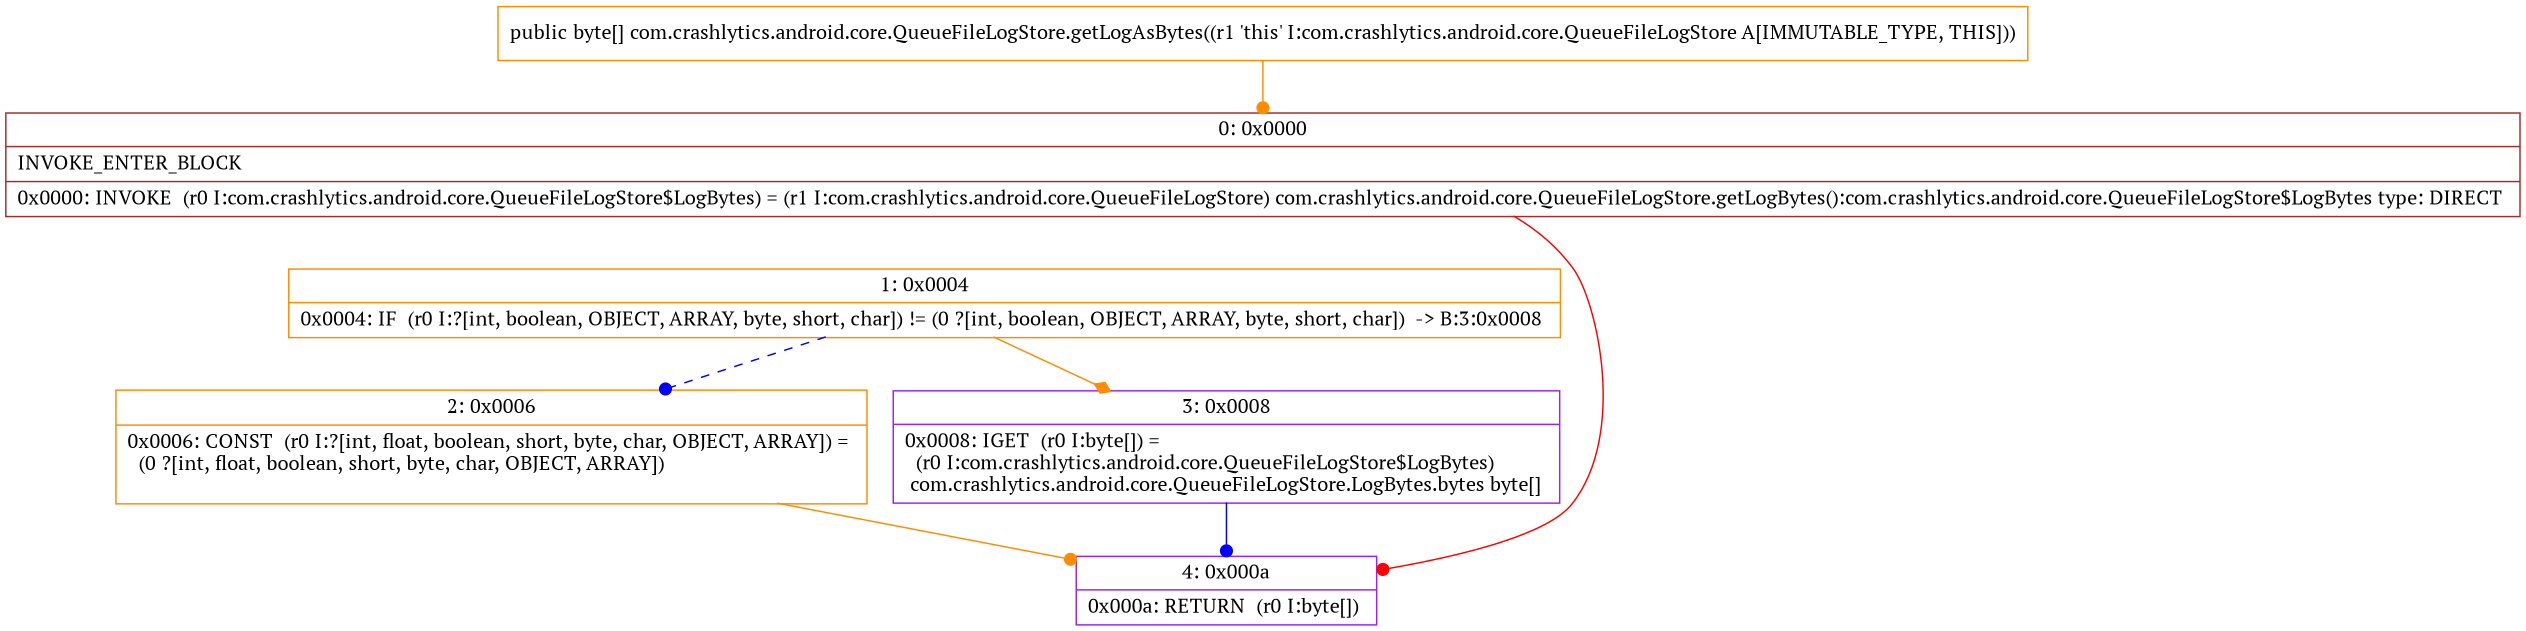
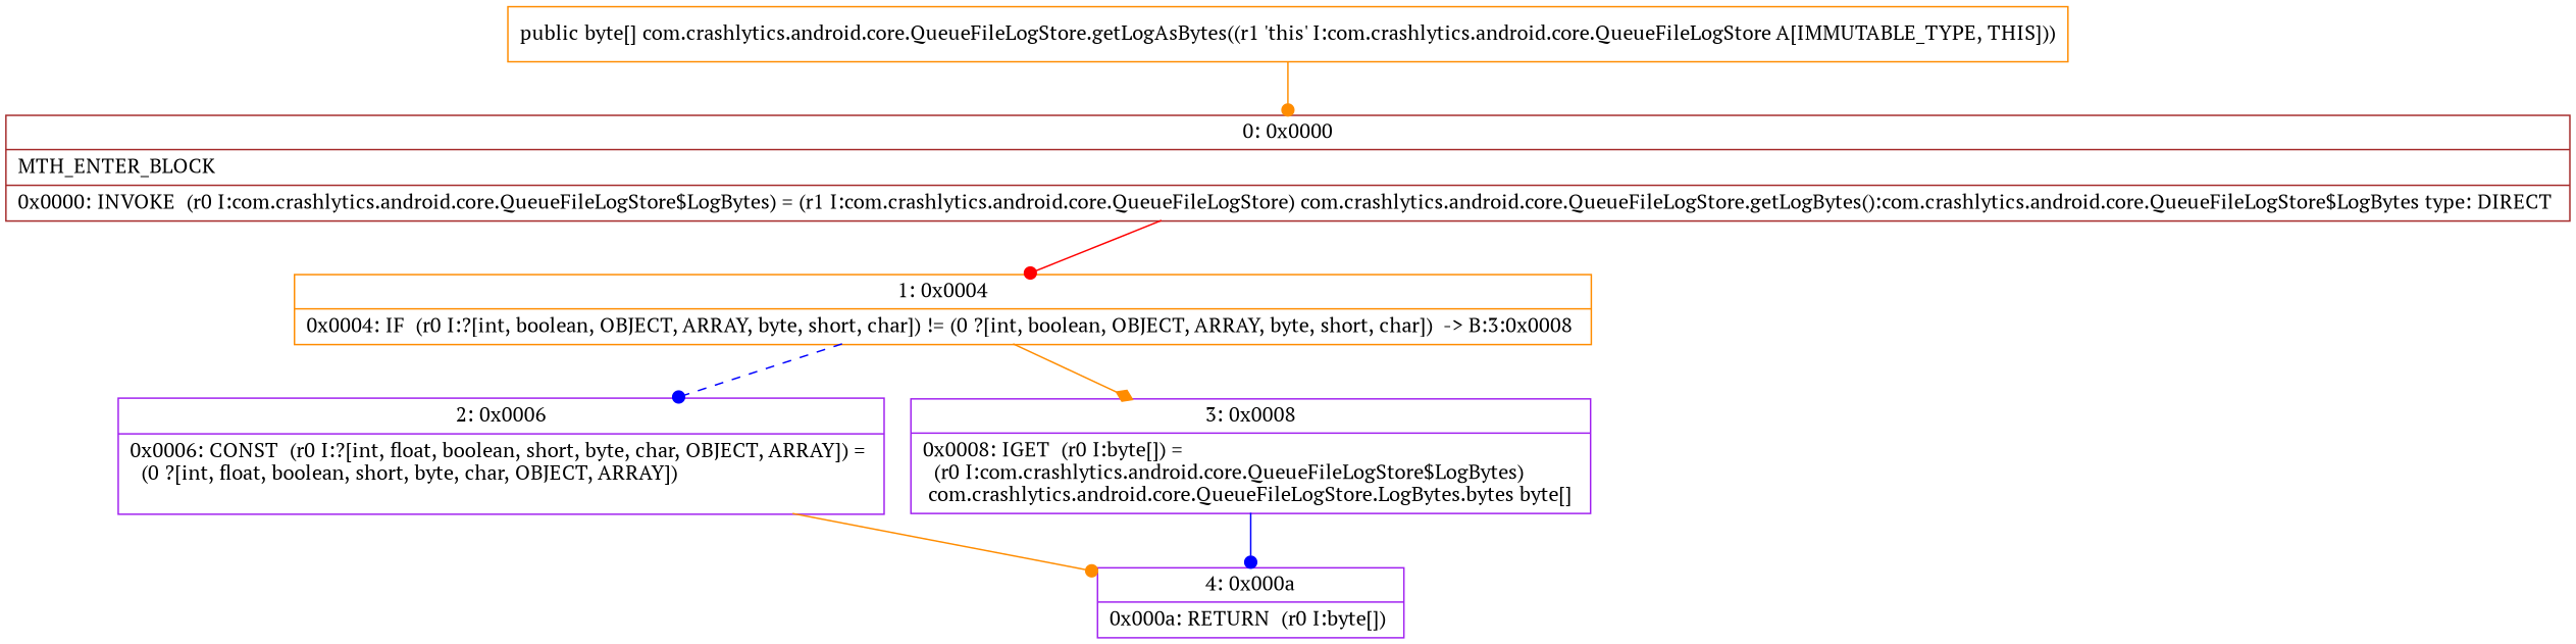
  digraph {
    fontname="PT Serif"
    node [color=purple fontname="PT Serif" shape=record]
    edge [arrowhead=dot color=darkorange fontname="PT Serif"]
-   n1 [color=brown label="{0\:\ 0x0000|INVOKE_ENTER_BLOCK\l|0x0000: INVOKE  (r0 I:com.crashlytics.android.core.QueueFileLogStore$LogBytes) = (r1 I:com.crashlytics.android.core.QueueFileLogStore) com.crashlytics.android.core.QueueFileLogStore.getLogBytes():com.crashlytics.android.core.QueueFileLogStore$LogBytes type: DIRECT \l}"]
+   n1 [color=brown label="{0\:\ 0x0000|MTH_ENTER_BLOCK\l|0x0000: INVOKE  (r0 I:com.crashlytics.android.core.QueueFileLogStore$LogBytes) = (r1 I:com.crashlytics.android.core.QueueFileLogStore) com.crashlytics.android.core.QueueFileLogStore.getLogBytes():com.crashlytics.android.core.QueueFileLogStore$LogBytes type: DIRECT \l}"]
    n2 [color=darkorange label="{1\:\ 0x0004|0x0004: IF  (r0 I:?[int, boolean, OBJECT, ARRAY, byte, short, char]) != (0 ?[int, boolean, OBJECT, ARRAY, byte, short, char])  \-\> B:3:0x0008 \l}"]
-   n3 [color=darkorange label="{2\:\ 0x0006|0x0006: CONST  (r0 I:?[int, float, boolean, short, byte, char, OBJECT, ARRAY]) = \l  (0 ?[int, float, boolean, short, byte, char, OBJECT, ARRAY])\l \l}"]
+   n3 [label="{2\:\ 0x0006|0x0006: CONST  (r0 I:?[int, float, boolean, short, byte, char, OBJECT, ARRAY]) = \l  (0 ?[int, float, boolean, short, byte, char, OBJECT, ARRAY])\l \l}"]
    n4 [label="{3\:\ 0x0008|0x0008: IGET  (r0 I:byte[]) = \l  (r0 I:com.crashlytics.android.core.QueueFileLogStore$LogBytes)\l com.crashlytics.android.core.QueueFileLogStore.LogBytes.bytes byte[] \l}"]
    n5 [label="{4\:\ 0x000a|0x000a: RETURN  (r0 I:byte[]) \l}"]
    n6 [color=darkorange label="{public byte[] com.crashlytics.android.core.QueueFileLogStore.getLogAsBytes((r1 'this' I:com.crashlytics.android.core.QueueFileLogStore A[IMMUTABLE_TYPE, THIS])) }"]
-   n1 -> n5 [color=red]
+   n1 -> n2 [color=red]
    n2 -> n3 [color=blue style=dashed]
    n2 -> n4 [arrowhead=diamond]
    n3 -> n5
    n4 -> n5 [color=blue]
    n6 -> n1
  }
